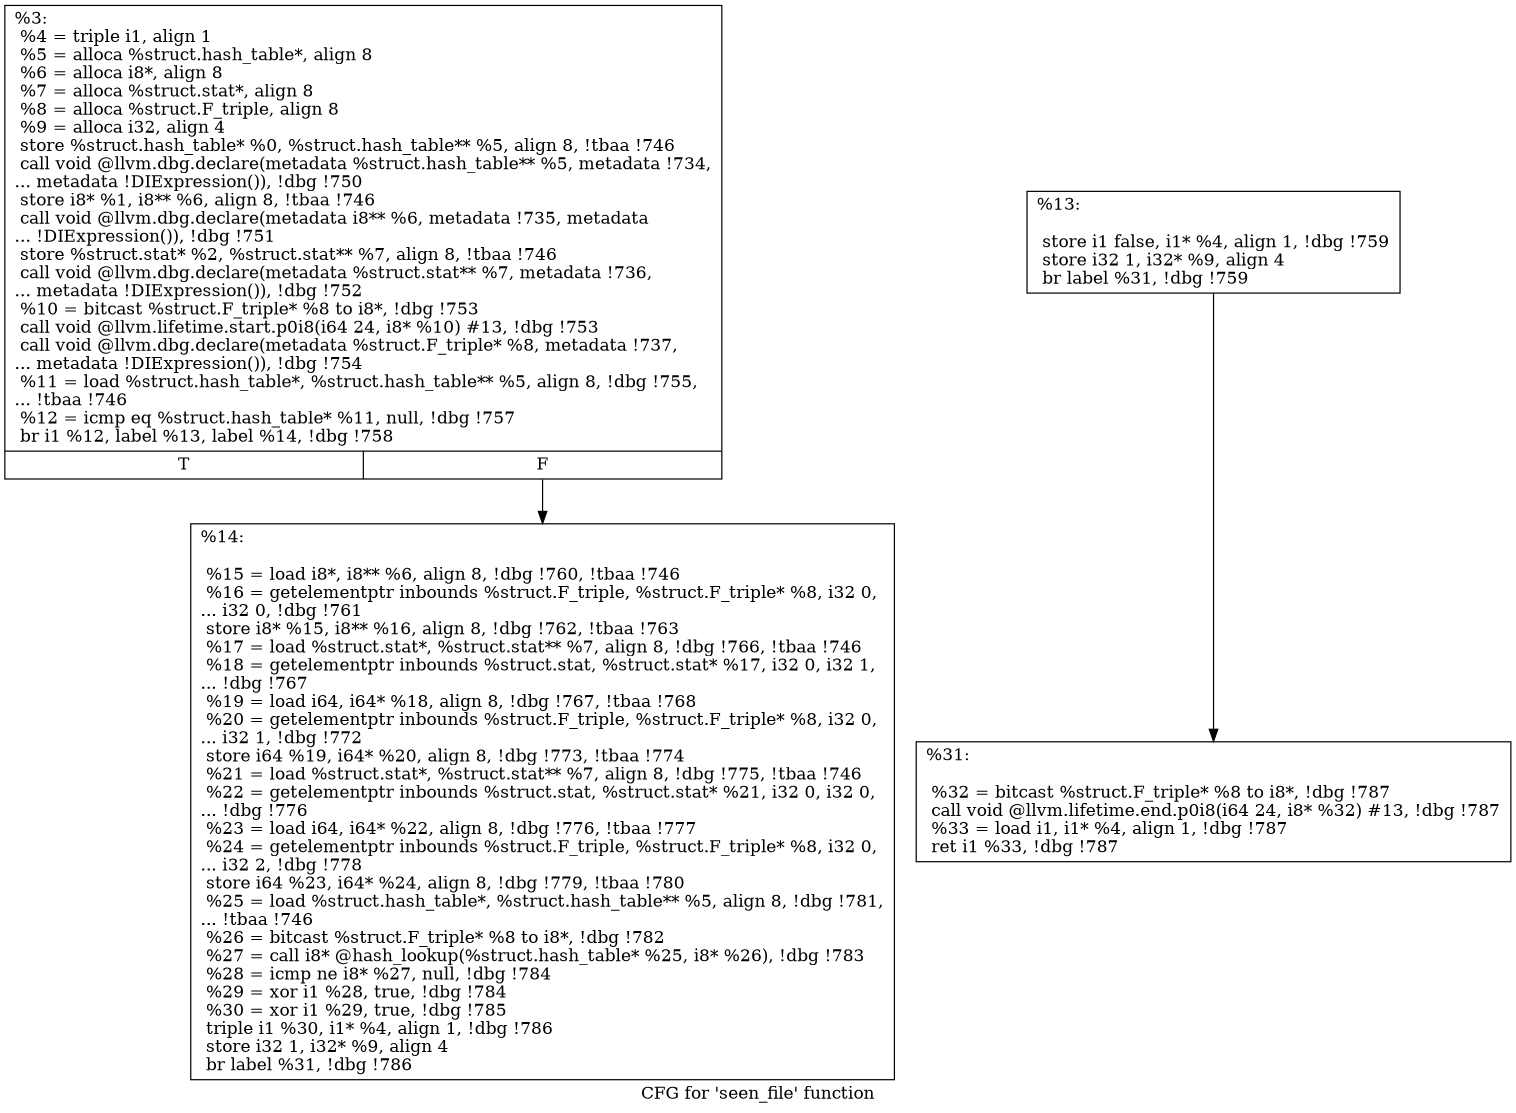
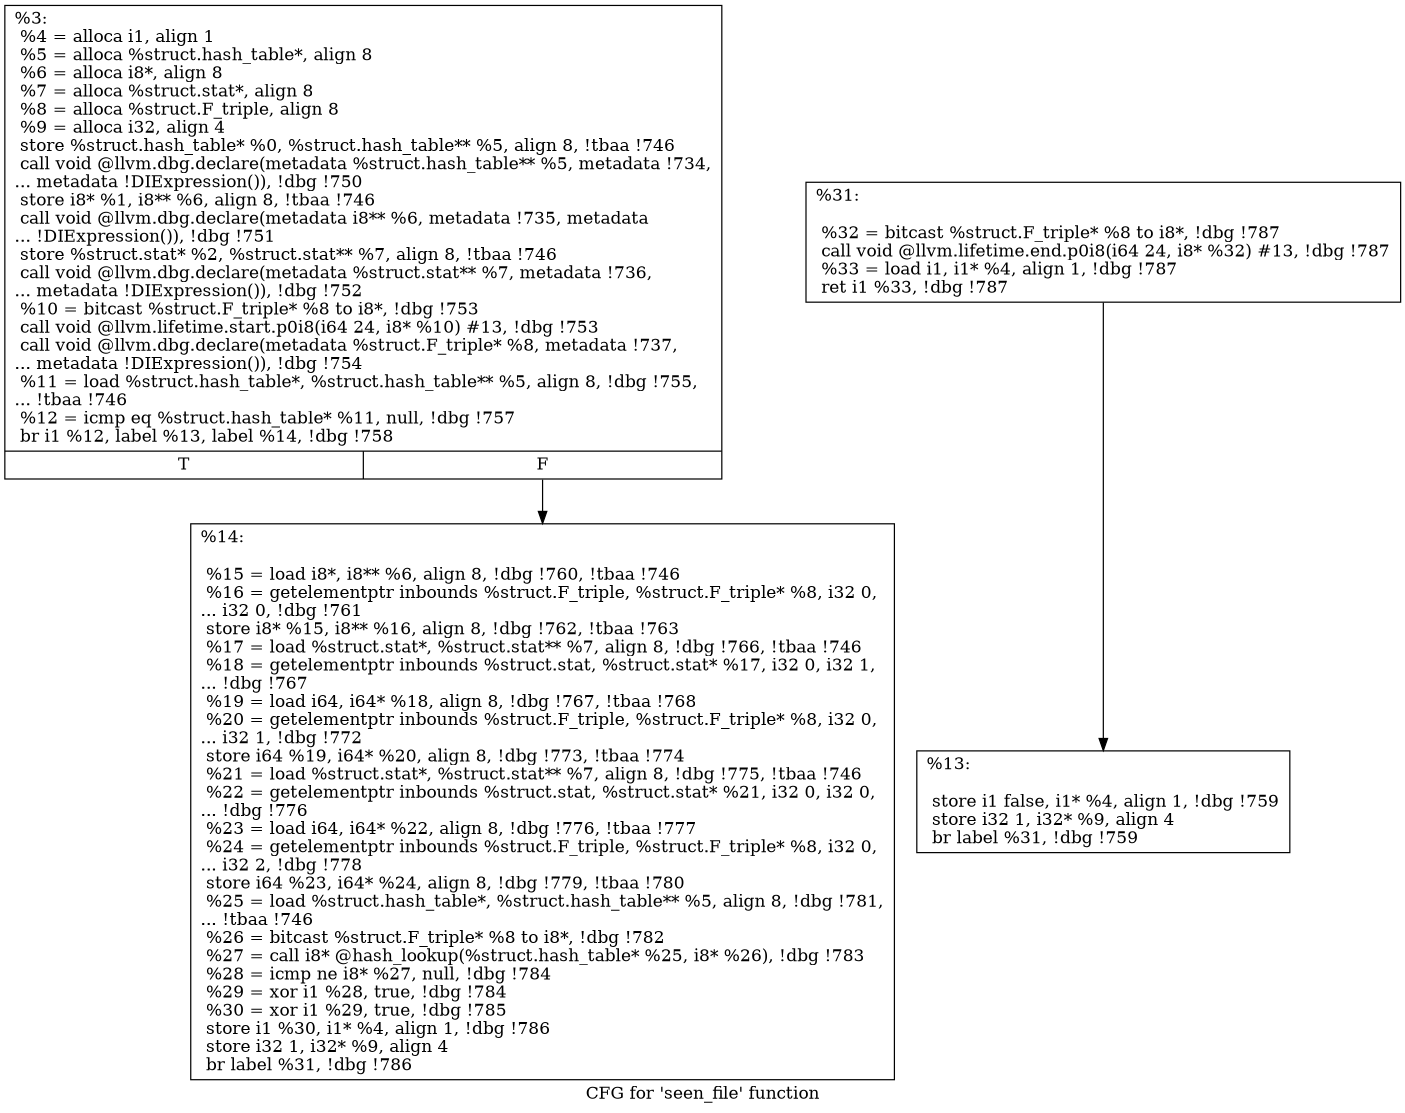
  digraph {
    label="CFG for 'seen_file' function"
    node [shape=record]
-   n1 [label="{%3:\l  %4 = triple i1, align 1\l  %5 = alloca %struct.hash_table*, align 8\l  %6 = alloca i8*, align 8\l  %7 = alloca %struct.stat*, align 8\l  %8 = alloca %struct.F_triple, align 8\l  %9 = alloca i32, align 4\l  store %struct.hash_table* %0, %struct.hash_table** %5, align 8, !tbaa !746\l  call void @llvm.dbg.declare(metadata %struct.hash_table** %5, metadata !734,\l... metadata !DIExpression()), !dbg !750\l  store i8* %1, i8** %6, align 8, !tbaa !746\l  call void @llvm.dbg.declare(metadata i8** %6, metadata !735, metadata\l... !DIExpression()), !dbg !751\l  store %struct.stat* %2, %struct.stat** %7, align 8, !tbaa !746\l  call void @llvm.dbg.declare(metadata %struct.stat** %7, metadata !736,\l... metadata !DIExpression()), !dbg !752\l  %10 = bitcast %struct.F_triple* %8 to i8*, !dbg !753\l  call void @llvm.lifetime.start.p0i8(i64 24, i8* %10) #13, !dbg !753\l  call void @llvm.dbg.declare(metadata %struct.F_triple* %8, metadata !737,\l... metadata !DIExpression()), !dbg !754\l  %11 = load %struct.hash_table*, %struct.hash_table** %5, align 8, !dbg !755,\l... !tbaa !746\l  %12 = icmp eq %struct.hash_table* %11, null, !dbg !757\l  br i1 %12, label %13, label %14, !dbg !758\l|{<s0>T|<s1>F}}"]
-   n2 [label="{%14:\l\l  %15 = load i8*, i8** %6, align 8, !dbg !760, !tbaa !746\l  %16 = getelementptr inbounds %struct.F_triple, %struct.F_triple* %8, i32 0,\l... i32 0, !dbg !761\l  store i8* %15, i8** %16, align 8, !dbg !762, !tbaa !763\l  %17 = load %struct.stat*, %struct.stat** %7, align 8, !dbg !766, !tbaa !746\l  %18 = getelementptr inbounds %struct.stat, %struct.stat* %17, i32 0, i32 1,\l... !dbg !767\l  %19 = load i64, i64* %18, align 8, !dbg !767, !tbaa !768\l  %20 = getelementptr inbounds %struct.F_triple, %struct.F_triple* %8, i32 0,\l... i32 1, !dbg !772\l  store i64 %19, i64* %20, align 8, !dbg !773, !tbaa !774\l  %21 = load %struct.stat*, %struct.stat** %7, align 8, !dbg !775, !tbaa !746\l  %22 = getelementptr inbounds %struct.stat, %struct.stat* %21, i32 0, i32 0,\l... !dbg !776\l  %23 = load i64, i64* %22, align 8, !dbg !776, !tbaa !777\l  %24 = getelementptr inbounds %struct.F_triple, %struct.F_triple* %8, i32 0,\l... i32 2, !dbg !778\l  store i64 %23, i64* %24, align 8, !dbg !779, !tbaa !780\l  %25 = load %struct.hash_table*, %struct.hash_table** %5, align 8, !dbg !781,\l... !tbaa !746\l  %26 = bitcast %struct.F_triple* %8 to i8*, !dbg !782\l  %27 = call i8* @hash_lookup(%struct.hash_table* %25, i8* %26), !dbg !783\l  %28 = icmp ne i8* %27, null, !dbg !784\l  %29 = xor i1 %28, true, !dbg !784\l  %30 = xor i1 %29, true, !dbg !785\l  triple i1 %30, i1* %4, align 1, !dbg !786\l  store i32 1, i32* %9, align 4\l  br label %31, !dbg !786\l}"]
+   n1 [label="{%3:\l  %4 = alloca i1, align 1\l  %5 = alloca %struct.hash_table*, align 8\l  %6 = alloca i8*, align 8\l  %7 = alloca %struct.stat*, align 8\l  %8 = alloca %struct.F_triple, align 8\l  %9 = alloca i32, align 4\l  store %struct.hash_table* %0, %struct.hash_table** %5, align 8, !tbaa !746\l  call void @llvm.dbg.declare(metadata %struct.hash_table** %5, metadata !734,\l... metadata !DIExpression()), !dbg !750\l  store i8* %1, i8** %6, align 8, !tbaa !746\l  call void @llvm.dbg.declare(metadata i8** %6, metadata !735, metadata\l... !DIExpression()), !dbg !751\l  store %struct.stat* %2, %struct.stat** %7, align 8, !tbaa !746\l  call void @llvm.dbg.declare(metadata %struct.stat** %7, metadata !736,\l... metadata !DIExpression()), !dbg !752\l  %10 = bitcast %struct.F_triple* %8 to i8*, !dbg !753\l  call void @llvm.lifetime.start.p0i8(i64 24, i8* %10) #13, !dbg !753\l  call void @llvm.dbg.declare(metadata %struct.F_triple* %8, metadata !737,\l... metadata !DIExpression()), !dbg !754\l  %11 = load %struct.hash_table*, %struct.hash_table** %5, align 8, !dbg !755,\l... !tbaa !746\l  %12 = icmp eq %struct.hash_table* %11, null, !dbg !757\l  br i1 %12, label %13, label %14, !dbg !758\l|{<s0>T|<s1>F}}"]
+   n2 [label="{%14:\l\l  %15 = load i8*, i8** %6, align 8, !dbg !760, !tbaa !746\l  %16 = getelementptr inbounds %struct.F_triple, %struct.F_triple* %8, i32 0,\l... i32 0, !dbg !761\l  store i8* %15, i8** %16, align 8, !dbg !762, !tbaa !763\l  %17 = load %struct.stat*, %struct.stat** %7, align 8, !dbg !766, !tbaa !746\l  %18 = getelementptr inbounds %struct.stat, %struct.stat* %17, i32 0, i32 1,\l... !dbg !767\l  %19 = load i64, i64* %18, align 8, !dbg !767, !tbaa !768\l  %20 = getelementptr inbounds %struct.F_triple, %struct.F_triple* %8, i32 0,\l... i32 1, !dbg !772\l  store i64 %19, i64* %20, align 8, !dbg !773, !tbaa !774\l  %21 = load %struct.stat*, %struct.stat** %7, align 8, !dbg !775, !tbaa !746\l  %22 = getelementptr inbounds %struct.stat, %struct.stat* %21, i32 0, i32 0,\l... !dbg !776\l  %23 = load i64, i64* %22, align 8, !dbg !776, !tbaa !777\l  %24 = getelementptr inbounds %struct.F_triple, %struct.F_triple* %8, i32 0,\l... i32 2, !dbg !778\l  store i64 %23, i64* %24, align 8, !dbg !779, !tbaa !780\l  %25 = load %struct.hash_table*, %struct.hash_table** %5, align 8, !dbg !781,\l... !tbaa !746\l  %26 = bitcast %struct.F_triple* %8 to i8*, !dbg !782\l  %27 = call i8* @hash_lookup(%struct.hash_table* %25, i8* %26), !dbg !783\l  %28 = icmp ne i8* %27, null, !dbg !784\l  %29 = xor i1 %28, true, !dbg !784\l  %30 = xor i1 %29, true, !dbg !785\l  store i1 %30, i1* %4, align 1, !dbg !786\l  store i32 1, i32* %9, align 4\l  br label %31, !dbg !786\l}"]
    n3 [label="{%13:\l\l  store i1 false, i1* %4, align 1, !dbg !759\l  store i32 1, i32* %9, align 4\l  br label %31, !dbg !759\l}"]
    n4 [label="{%31:\l\l  %32 = bitcast %struct.F_triple* %8 to i8*, !dbg !787\l  call void @llvm.lifetime.end.p0i8(i64 24, i8* %32) #13, !dbg !787\l  %33 = load i1, i1* %4, align 1, !dbg !787\l  ret i1 %33, !dbg !787\l}"]
    n1 -> n2 [tailport=s1]
-   n3 -> n4
+   n4 -> n3
  }
